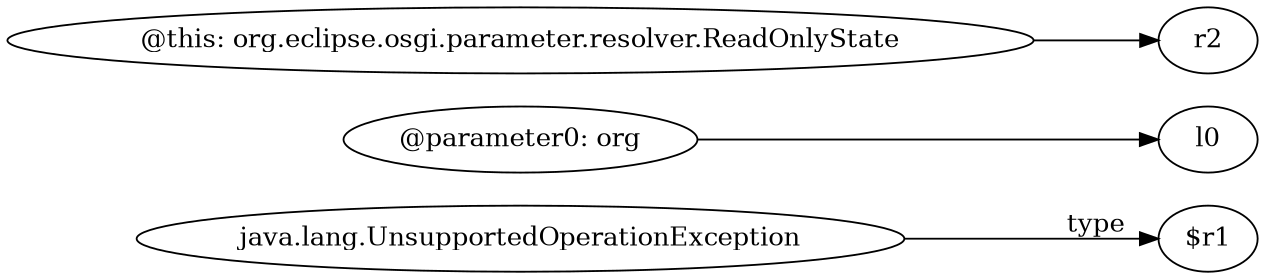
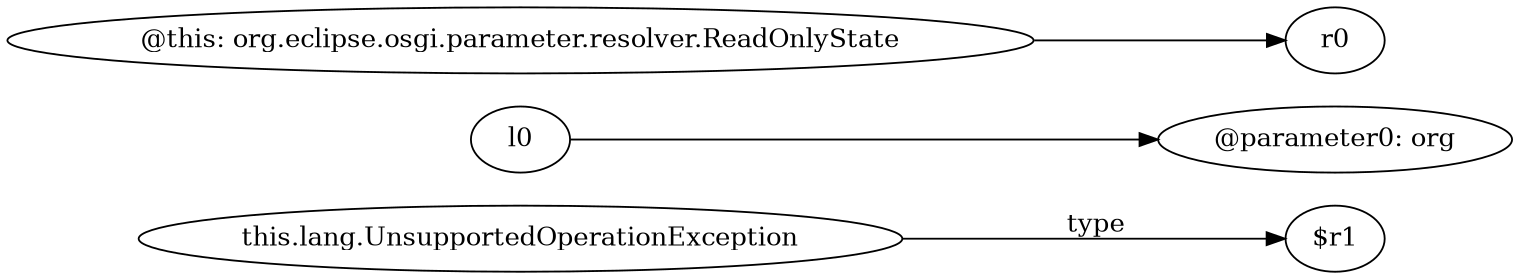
  digraph {
    rankdir=LR
-   n1 [label="java.lang.UnsupportedOperationException"]
+   n1 [label="this.lang.UnsupportedOperationException"]
    n2 [label="$r1"]
    n3 [label="@parameter0: org"]
    n4 [label=l0]
    n5 [label="@this: org.eclipse.osgi.parameter.resolver.ReadOnlyState"]
-   n6 [label=r2]
+   n6 [label=r0]
    n1 -> n2 [label=type]
-   n3 -> n4
+   n4 -> n3
    n5 -> n6
  }
